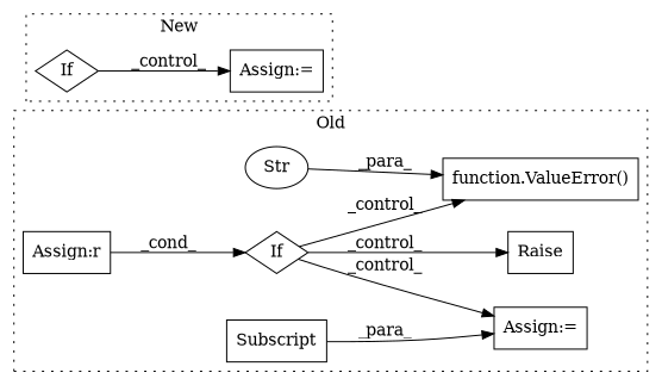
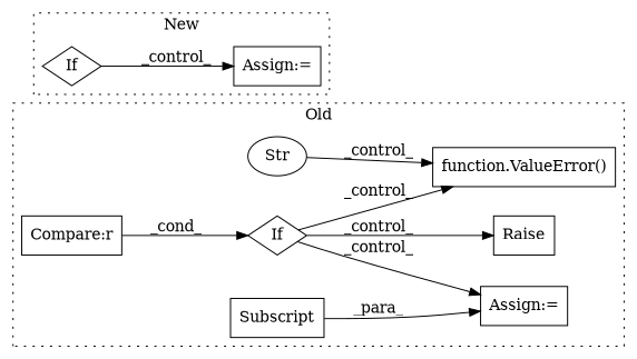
  digraph {
    fontname="DejaVu Serif"
    rankdir=LR
    node [a=96 fontname="DejaVu Serif" l=3 shape=box]
    edge [fontname="DejaVu Serif"]
    n1 [a=75 l="11,1" label="function.ValueError()" s="5206,5274"]
    n2 [a=91 l=6 label=Raise s=5200]
    n3 [a=66 l=57 label=Str s=5217 shape=ellipse]
    n4 [l="3,14" label=If s="5145,5186" shape=diamond]
    n5 [a=68 label="Assign:=" s=5287]
-   n6 [a=40 l=38 label="Assign:r" s=5148]
+   n6 [a=40 l=38 label="Compare:r" s=5148]
    n7 [a=63 l="138,0" label=Subscript s="5290,0"]
    n8 [l="0,14" label=If s="4843,4873" shape=diamond]
    n9 [a=68 label="Assign:=" s=4986]
    subgraph cluster_1 {
      label=Old
      style=dotted
      n1
      n2
      n3
      n4
      n5
      n6
      n7
    }
    subgraph cluster_2 {
      label=New
      style=dotted
      n8
      n9
    }
-   n3 -> n1 [label=_para_]
+   n3 -> n1 [label=_control_]
    n4 -> n1 [label=_control_]
    n4 -> n2 [label=_control_]
    n4 -> n5 [label=_control_]
    n6 -> n4 [label=_cond_]
    n7 -> n5 [label=_para_]
    n8 -> n9 [label=_control_]
  }
